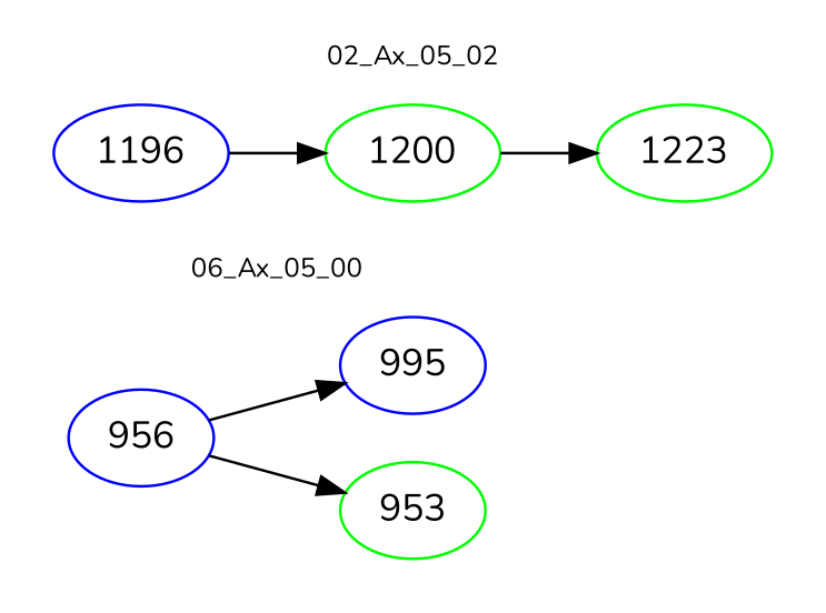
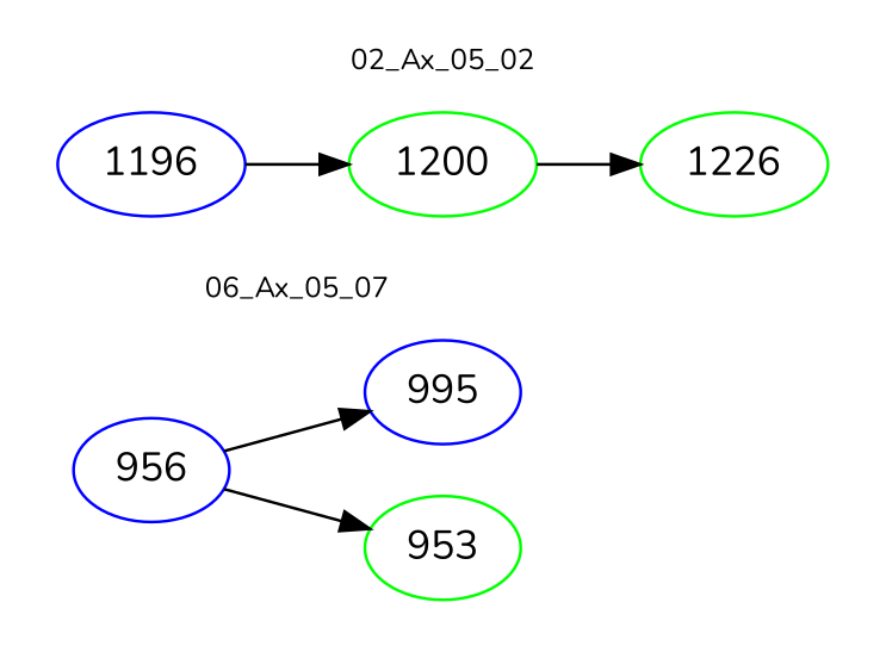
  digraph {
    fontname=Nunito
    rankdir=LR
    node [color=blue fontname=Nunito]
    edge [color=black fontname=Nunito]
    n1 [label=956]
    n2 [color=green label=953]
    n3 [label=995]
    n4 [label=1196]
    n5 [color=green label=1200]
-   n6 [color=green label=1223]
+   n6 [color=green label=1226]
    subgraph cluster_1 {
      color=white
      fontsize=10
-     label="06_Ax_05_00"
+     label="06_Ax_05_07"
      n1
      n2
      n3
    }
    subgraph cluster_2 {
      color=white
      fontsize=10
      label="02_Ax_05_02"
      n4
      n5
      n6
    }
    n1 -> n2
    n1 -> n3
    n4 -> n5
    n5 -> n6
  }
